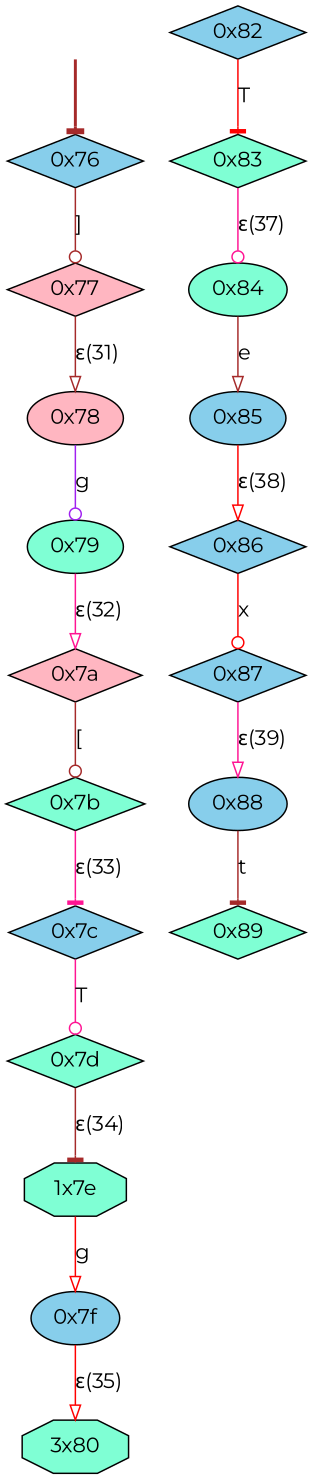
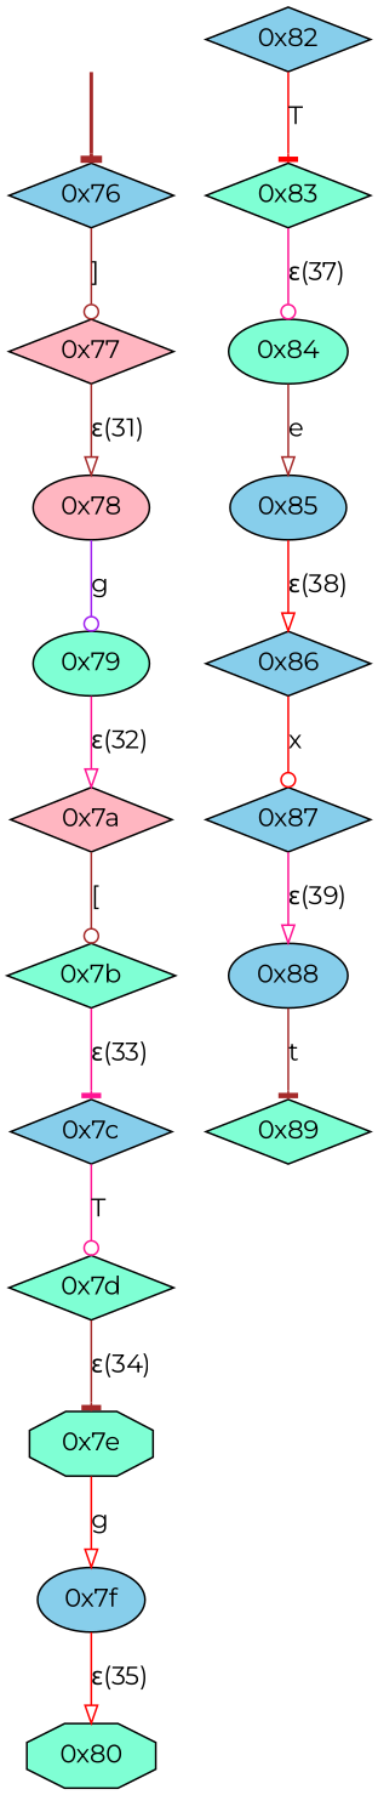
  digraph {
    fontname=Montserrat
    node [fontname=Montserrat style=filled fillcolor=skyblue shape=diamond]
    edge [arrowhead=onormal color=brown fontname=Montserrat]
    fake [style=invisible fillcolor="" shape=""]
    "0x76" [root=true]
    "0x77" [fillcolor=lightpink]
    "0x78" [fillcolor=lightpink shape=ellipse]
    "0x79" [fillcolor=aquamarine shape=ellipse]
    "0x7a" [fillcolor=lightpink]
    "0x7b" [fillcolor=aquamarine]
    "0x7c"
    "0x7d" [fillcolor=aquamarine]
-   "0x7e" [fillcolor=aquamarine shape=octagon label="1x7e"]
+   "0x7e" [fillcolor=aquamarine shape=octagon]
    "0x7f" [shape=ellipse]
-   "0x80" [fillcolor=aquamarine shape=octagon label="3x80"]
+   "0x80" [fillcolor=aquamarine shape=octagon]
    "0x82"
    "0x83" [fillcolor=aquamarine]
    "0x84" [fillcolor=aquamarine shape=ellipse]
    "0x85" [shape=ellipse]
    "0x86"
    "0x87"
    "0x88" [shape=ellipse]
    "0x89" [fillcolor=aquamarine]
    fake -> "0x76" [arrowhead=tee style=bold]
    "0x76" -> "0x77" [arrowhead=odot label="]"]
    "0x77" -> "0x78" [label="ε(31)"]
    "0x78" -> "0x79" [arrowhead=odot color=purple label=g]
    "0x79" -> "0x7a" [color=deeppink label="ε(32)"]
    "0x7a" -> "0x7b" [arrowhead=odot label="["]
    "0x7b" -> "0x7c" [arrowhead=tee color=deeppink label="ε(33)"]
    "0x7c" -> "0x7d" [arrowhead=odot color=deeppink label=T]
    "0x7d" -> "0x7e" [arrowhead=tee label="ε(34)"]
    "0x7e" -> "0x7f" [color=red label=g]
    "0x7f" -> "0x80" [color=red label="ε(35)"]
    "0x82" -> "0x83" [arrowhead=tee color=red label=T]
    "0x83" -> "0x84" [arrowhead=odot color=deeppink label="ε(37)"]
    "0x84" -> "0x85" [label=e]
    "0x85" -> "0x86" [color=red label="ε(38)"]
    "0x86" -> "0x87" [arrowhead=odot color=red label=x]
    "0x87" -> "0x88" [color=deeppink label="ε(39)"]
    "0x88" -> "0x89" [arrowhead=tee label=t]
  }
